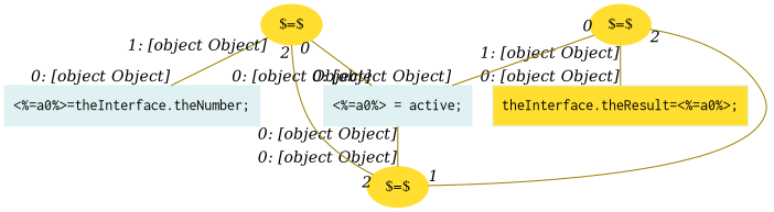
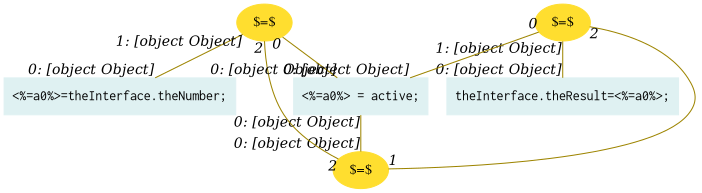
  digraph {
    node [color="#dff1f2" fontname=Courier shape=box style=filled]
    edge [arrowHead=none arrowsize=1 color="#9d8400" dir=none fontname="Times-Italic" headlabel="0: [object Object]" taillabel="1: [object Object]"]
    n1 [label="<%=a0%>=theInterface.theNumber;\n"]
-   n2 [label="theInterface.theResult=<%=a0%>;\n" fillcolor="#ffde2f"]
+   n2 [label="theInterface.theResult=<%=a0%>;\n"]
    n3 [color="#ffde2f" fontname=Times label="$=$" shape=ellipse]
    n4 [label="<%=a0%> = active;\n"]
    n5 [color="#ffde2f" fontname=Times label="$=$" shape=ellipse]
    n6 [color="#ffde2f" fontname=Times label="$=$" shape=ellipse]
    n4 -> n3 [taillabel="0: [object Object]"]
    n5 -> n2
    n5 -> n3 [headlabel=1 taillabel=2]
    n5 -> n4 [taillabel=0]
    n6 -> n1
    n6 -> n3 [headlabel=2 taillabel=2]
    n6 -> n4 [taillabel=0]
  }
